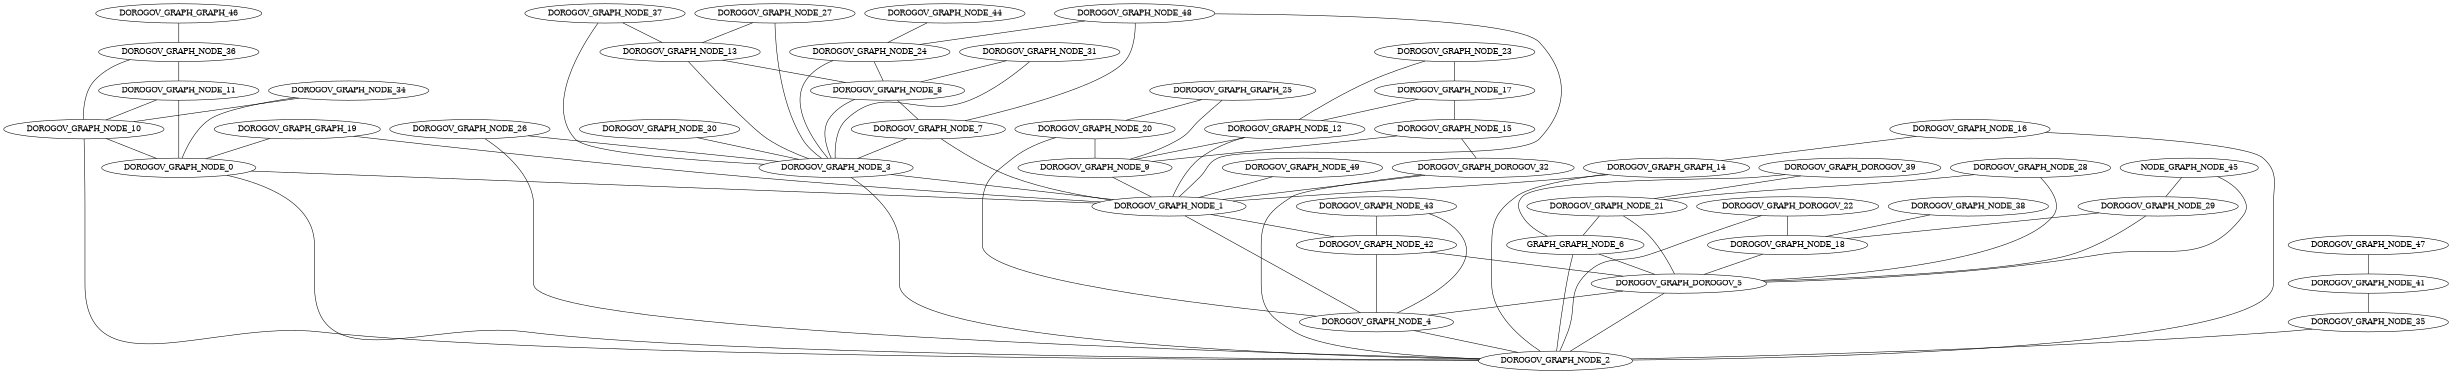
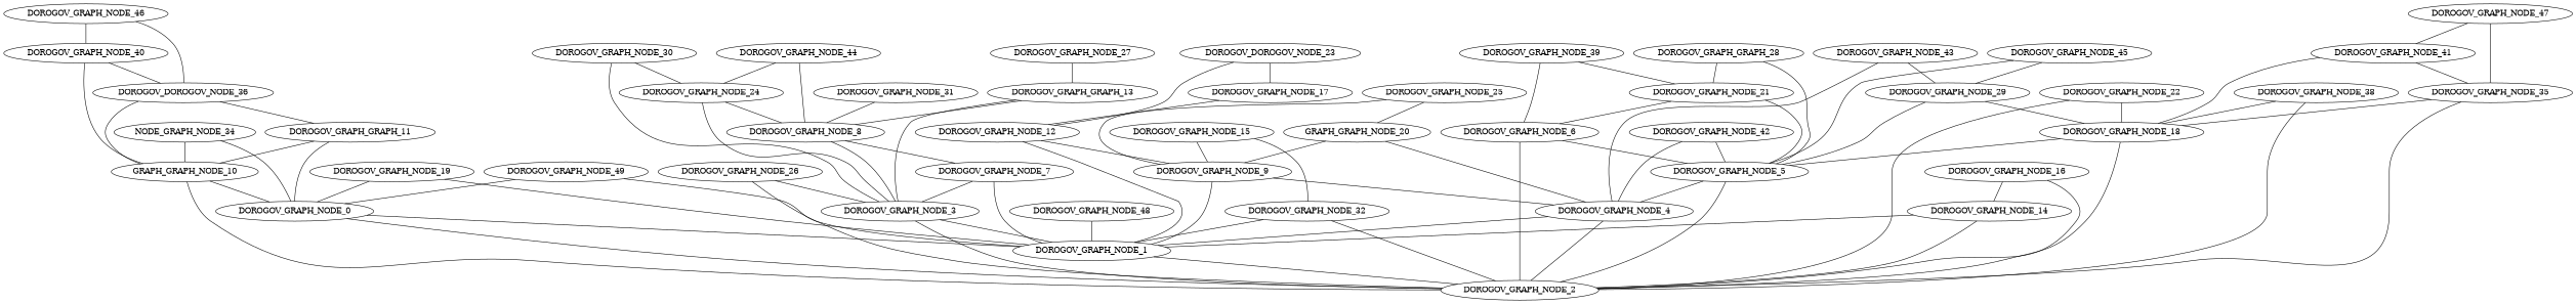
  graph {
    edge [weight=7]
    DOROGOV_GRAPH_NODE_0
    DOROGOV_GRAPH_NODE_1
    DOROGOV_GRAPH_NODE_2
    DOROGOV_GRAPH_NODE_3
    DOROGOV_GRAPH_NODE_4
-   DOROGOV_GRAPH_NODE_5 [label=DOROGOV_GRAPH_DOROGOV_5]
-   DOROGOV_GRAPH_NODE_6 [label=GRAPH_GRAPH_NODE_6]
+   DOROGOV_GRAPH_NODE_5
+   DOROGOV_GRAPH_NODE_6
    DOROGOV_GRAPH_NODE_7
    DOROGOV_GRAPH_NODE_8
    DOROGOV_GRAPH_NODE_9
-   DOROGOV_GRAPH_NODE_10
-   DOROGOV_GRAPH_NODE_11
+   DOROGOV_GRAPH_NODE_10 [label=GRAPH_GRAPH_NODE_10]
+   DOROGOV_GRAPH_NODE_11 [label=DOROGOV_GRAPH_GRAPH_11]
    DOROGOV_GRAPH_NODE_12
-   DOROGOV_GRAPH_NODE_13
-   DOROGOV_GRAPH_NODE_14 [label=DOROGOV_GRAPH_GRAPH_14]
+   DOROGOV_GRAPH_NODE_13 [label=DOROGOV_GRAPH_GRAPH_13]
+   DOROGOV_GRAPH_NODE_14
    DOROGOV_GRAPH_NODE_15
-   DOROGOV_GRAPH_NODE_32 [label=DOROGOV_GRAPH_DOROGOV_32]
+   DOROGOV_GRAPH_NODE_32
    DOROGOV_GRAPH_NODE_16
    DOROGOV_GRAPH_NODE_17
    DOROGOV_GRAPH_NODE_18
-   DOROGOV_GRAPH_NODE_19 [label=DOROGOV_GRAPH_GRAPH_19]
-   DOROGOV_GRAPH_NODE_20
+   DOROGOV_GRAPH_NODE_19
+   DOROGOV_GRAPH_NODE_20 [label=GRAPH_GRAPH_NODE_20]
    DOROGOV_GRAPH_NODE_21
-   DOROGOV_GRAPH_NODE_22 [label=DOROGOV_GRAPH_DOROGOV_22]
-   DOROGOV_GRAPH_NODE_23
+   DOROGOV_GRAPH_NODE_22
+   DOROGOV_GRAPH_NODE_23 [label=DOROGOV_DOROGOV_NODE_23]
    DOROGOV_GRAPH_NODE_24
-   DOROGOV_GRAPH_NODE_25 [label=DOROGOV_GRAPH_GRAPH_25]
+   DOROGOV_GRAPH_NODE_25
    DOROGOV_GRAPH_NODE_26
    DOROGOV_GRAPH_NODE_27
-   DOROGOV_GRAPH_NODE_28
+   DOROGOV_GRAPH_NODE_28 [label=DOROGOV_GRAPH_GRAPH_28]
    DOROGOV_GRAPH_NODE_29
    DOROGOV_GRAPH_NODE_30
    DOROGOV_GRAPH_NODE_31
-   DOROGOV_GRAPH_NODE_34
+   DOROGOV_GRAPH_NODE_34 [label=NODE_GRAPH_NODE_34]
    DOROGOV_GRAPH_NODE_35
-   DOROGOV_GRAPH_NODE_36
-   DOROGOV_GRAPH_NODE_37
+   DOROGOV_GRAPH_NODE_36 [label=DOROGOV_DOROGOV_NODE_36]
    DOROGOV_GRAPH_NODE_38
-   DOROGOV_GRAPH_NODE_39 [label=DOROGOV_GRAPH_DOROGOV_39]
+   DOROGOV_GRAPH_NODE_39
+   DOROGOV_GRAPH_NODE_40
    DOROGOV_GRAPH_NODE_41
    DOROGOV_GRAPH_NODE_42
    DOROGOV_GRAPH_NODE_43
    DOROGOV_GRAPH_NODE_44
-   DOROGOV_GRAPH_NODE_45 [label=NODE_GRAPH_NODE_45]
-   DOROGOV_GRAPH_NODE_46 [label=DOROGOV_GRAPH_GRAPH_46]
+   DOROGOV_GRAPH_NODE_45
+   DOROGOV_GRAPH_NODE_46
    DOROGOV_GRAPH_NODE_47
    DOROGOV_GRAPH_NODE_48
    DOROGOV_GRAPH_NODE_49
    DOROGOV_GRAPH_NODE_0 -- DOROGOV_GRAPH_NODE_1 [weight=6]
-   DOROGOV_GRAPH_NODE_1 -- DOROGOV_GRAPH_NODE_42 [weight=3]
+   DOROGOV_GRAPH_NODE_1 -- DOROGOV_GRAPH_NODE_2 [weight=3]
    DOROGOV_GRAPH_NODE_2 -- DOROGOV_GRAPH_NODE_0 [weight=9]
    DOROGOV_GRAPH_NODE_3 -- DOROGOV_GRAPH_NODE_1 [weight=19]
    DOROGOV_GRAPH_NODE_3 -- DOROGOV_GRAPH_NODE_2 [weight=19]
    DOROGOV_GRAPH_NODE_4 -- DOROGOV_GRAPH_NODE_1 [weight=12]
    DOROGOV_GRAPH_NODE_4 -- DOROGOV_GRAPH_NODE_2 [weight=1]
    DOROGOV_GRAPH_NODE_5 -- DOROGOV_GRAPH_NODE_2 [weight=14]
    DOROGOV_GRAPH_NODE_5 -- DOROGOV_GRAPH_NODE_4 [weight=15]
    DOROGOV_GRAPH_NODE_6 -- DOROGOV_GRAPH_NODE_2 [weight=16]
    DOROGOV_GRAPH_NODE_6 -- DOROGOV_GRAPH_NODE_5 [weight=10]
    DOROGOV_GRAPH_NODE_7 -- DOROGOV_GRAPH_NODE_1 [weight=18]
    DOROGOV_GRAPH_NODE_7 -- DOROGOV_GRAPH_NODE_3 [weight=17]
    DOROGOV_GRAPH_NODE_8 -- DOROGOV_GRAPH_NODE_3 [weight=4]
    DOROGOV_GRAPH_NODE_8 -- DOROGOV_GRAPH_NODE_7 [weight=8]
    DOROGOV_GRAPH_NODE_9 -- DOROGOV_GRAPH_NODE_1 [weight=3]
+   DOROGOV_GRAPH_NODE_9 -- DOROGOV_GRAPH_NODE_4 [weight=5]
    DOROGOV_GRAPH_NODE_10 -- DOROGOV_GRAPH_NODE_0 [weight=18]
    DOROGOV_GRAPH_NODE_10 -- DOROGOV_GRAPH_NODE_2 [weight=8]
    DOROGOV_GRAPH_NODE_11 -- DOROGOV_GRAPH_NODE_0 [weight=18]
    DOROGOV_GRAPH_NODE_11 -- DOROGOV_GRAPH_NODE_10 [weight=12]
    DOROGOV_GRAPH_NODE_12 -- DOROGOV_GRAPH_NODE_1 [weight=5]
    DOROGOV_GRAPH_NODE_12 -- DOROGOV_GRAPH_NODE_9 [weight=5]
    DOROGOV_GRAPH_NODE_13 -- DOROGOV_GRAPH_NODE_3 [weight=13]
    DOROGOV_GRAPH_NODE_13 -- DOROGOV_GRAPH_NODE_8 [weight=17]
    DOROGOV_GRAPH_NODE_14 -- DOROGOV_GRAPH_NODE_1 [weight=15]
    DOROGOV_GRAPH_NODE_14 -- DOROGOV_GRAPH_NODE_2 [weight=5]
    DOROGOV_GRAPH_NODE_15 -- DOROGOV_GRAPH_NODE_9 [weight=15]
    DOROGOV_GRAPH_NODE_15 -- DOROGOV_GRAPH_NODE_32 [weight=14]
    DOROGOV_GRAPH_NODE_32 -- DOROGOV_GRAPH_NODE_1 [weight=18]
    DOROGOV_GRAPH_NODE_32 -- DOROGOV_GRAPH_NODE_2 [weight=14]
    DOROGOV_GRAPH_NODE_16 -- DOROGOV_GRAPH_NODE_2 [weight=10]
    DOROGOV_GRAPH_NODE_16 -- DOROGOV_GRAPH_NODE_14 [weight=10]
    DOROGOV_GRAPH_NODE_17 -- DOROGOV_GRAPH_NODE_12 [weight=4]
-   DOROGOV_GRAPH_NODE_17 -- DOROGOV_GRAPH_NODE_15 [weight=9]
+   DOROGOV_GRAPH_NODE_18 -- DOROGOV_GRAPH_NODE_2 [weight=8]
    DOROGOV_GRAPH_NODE_18 -- DOROGOV_GRAPH_NODE_5 [weight=9]
    DOROGOV_GRAPH_NODE_19 -- DOROGOV_GRAPH_NODE_0 [weight=10]
    DOROGOV_GRAPH_NODE_19 -- DOROGOV_GRAPH_NODE_1 [weight=1]
    DOROGOV_GRAPH_NODE_20 -- DOROGOV_GRAPH_NODE_4 [weight=17]
    DOROGOV_GRAPH_NODE_20 -- DOROGOV_GRAPH_NODE_9 [weight=19]
    DOROGOV_GRAPH_NODE_21 -- DOROGOV_GRAPH_NODE_5 [weight=17]
    DOROGOV_GRAPH_NODE_21 -- DOROGOV_GRAPH_NODE_6 [weight=1]
    DOROGOV_GRAPH_NODE_22 -- DOROGOV_GRAPH_NODE_2 [weight=13]
    DOROGOV_GRAPH_NODE_22 -- DOROGOV_GRAPH_NODE_18 [weight=14]
    DOROGOV_GRAPH_NODE_23 -- DOROGOV_GRAPH_NODE_12 [weight=1]
    DOROGOV_GRAPH_NODE_23 -- DOROGOV_GRAPH_NODE_17
    DOROGOV_GRAPH_NODE_24 -- DOROGOV_GRAPH_NODE_3
    DOROGOV_GRAPH_NODE_24 -- DOROGOV_GRAPH_NODE_8 [weight=18]
    DOROGOV_GRAPH_NODE_25 -- DOROGOV_GRAPH_NODE_9
    DOROGOV_GRAPH_NODE_25 -- DOROGOV_GRAPH_NODE_20 [weight=4]
    DOROGOV_GRAPH_NODE_26 -- DOROGOV_GRAPH_NODE_2 [weight=13]
    DOROGOV_GRAPH_NODE_26 -- DOROGOV_GRAPH_NODE_3 [weight=14]
-   DOROGOV_GRAPH_NODE_27 -- DOROGOV_GRAPH_NODE_3 [weight=9]
    DOROGOV_GRAPH_NODE_27 -- DOROGOV_GRAPH_NODE_13 [weight=9]
    DOROGOV_GRAPH_NODE_28 -- DOROGOV_GRAPH_NODE_5 [weight=9]
    DOROGOV_GRAPH_NODE_28 -- DOROGOV_GRAPH_NODE_21
    DOROGOV_GRAPH_NODE_29 -- DOROGOV_GRAPH_NODE_5 [weight=4]
    DOROGOV_GRAPH_NODE_29 -- DOROGOV_GRAPH_NODE_18 [weight=5]
    DOROGOV_GRAPH_NODE_30 -- DOROGOV_GRAPH_NODE_3 [weight=6]
-   DOROGOV_GRAPH_NODE_48 -- DOROGOV_GRAPH_NODE_24 [weight=6]
-   DOROGOV_GRAPH_NODE_31 -- DOROGOV_GRAPH_NODE_3 [weight=17]
+   DOROGOV_GRAPH_NODE_30 -- DOROGOV_GRAPH_NODE_24 [weight=6]
    DOROGOV_GRAPH_NODE_31 -- DOROGOV_GRAPH_NODE_8 [weight=2]
    DOROGOV_GRAPH_NODE_34 -- DOROGOV_GRAPH_NODE_0 [weight=4]
    DOROGOV_GRAPH_NODE_34 -- DOROGOV_GRAPH_NODE_10 [weight=6]
    DOROGOV_GRAPH_NODE_35 -- DOROGOV_GRAPH_NODE_2 [weight=17]
+   DOROGOV_GRAPH_NODE_35 -- DOROGOV_GRAPH_NODE_18
    DOROGOV_GRAPH_NODE_36 -- DOROGOV_GRAPH_NODE_10 [weight=11]
    DOROGOV_GRAPH_NODE_36 -- DOROGOV_GRAPH_NODE_11 [weight=18]
-   DOROGOV_GRAPH_NODE_37 -- DOROGOV_GRAPH_NODE_3 [weight=2]
-   DOROGOV_GRAPH_NODE_37 -- DOROGOV_GRAPH_NODE_13
+   DOROGOV_GRAPH_NODE_38 -- DOROGOV_GRAPH_NODE_2 [weight=11]
    DOROGOV_GRAPH_NODE_38 -- DOROGOV_GRAPH_NODE_18
    DOROGOV_GRAPH_NODE_39 -- DOROGOV_GRAPH_NODE_6 [weight=15]
    DOROGOV_GRAPH_NODE_39 -- DOROGOV_GRAPH_NODE_21 [weight=8]
+   DOROGOV_GRAPH_NODE_40 -- DOROGOV_GRAPH_NODE_10 [weight=13]
+   DOROGOV_GRAPH_NODE_40 -- DOROGOV_GRAPH_NODE_36 [weight=8]
+   DOROGOV_GRAPH_NODE_41 -- DOROGOV_GRAPH_NODE_18 [weight=10]
    DOROGOV_GRAPH_NODE_41 -- DOROGOV_GRAPH_NODE_35 [weight=5]
    DOROGOV_GRAPH_NODE_42 -- DOROGOV_GRAPH_NODE_4 [weight=18]
    DOROGOV_GRAPH_NODE_42 -- DOROGOV_GRAPH_NODE_5 [weight=13]
    DOROGOV_GRAPH_NODE_43 -- DOROGOV_GRAPH_NODE_4 [weight=3]
-   DOROGOV_GRAPH_NODE_43 -- DOROGOV_GRAPH_NODE_42 [weight=17]
+   DOROGOV_GRAPH_NODE_43 -- DOROGOV_GRAPH_NODE_29 [weight=17]
+   DOROGOV_GRAPH_NODE_44 -- DOROGOV_GRAPH_NODE_8 [weight=11]
    DOROGOV_GRAPH_NODE_44 -- DOROGOV_GRAPH_NODE_24 [weight=3]
    DOROGOV_GRAPH_NODE_45 -- DOROGOV_GRAPH_NODE_5
    DOROGOV_GRAPH_NODE_45 -- DOROGOV_GRAPH_NODE_29 [weight=14]
    DOROGOV_GRAPH_NODE_46 -- DOROGOV_GRAPH_NODE_36 [weight=9]
+   DOROGOV_GRAPH_NODE_46 -- DOROGOV_GRAPH_NODE_40 [weight=11]
+   DOROGOV_GRAPH_NODE_47 -- DOROGOV_GRAPH_NODE_35 [weight=16]
    DOROGOV_GRAPH_NODE_47 -- DOROGOV_GRAPH_NODE_41 [weight=6]
    DOROGOV_GRAPH_NODE_48 -- DOROGOV_GRAPH_NODE_1 [weight=19]
-   DOROGOV_GRAPH_NODE_48 -- DOROGOV_GRAPH_NODE_7 [weight=19]
+   DOROGOV_GRAPH_NODE_49 -- DOROGOV_GRAPH_NODE_0 [weight=3]
    DOROGOV_GRAPH_NODE_49 -- DOROGOV_GRAPH_NODE_1 [weight=4]
  }
